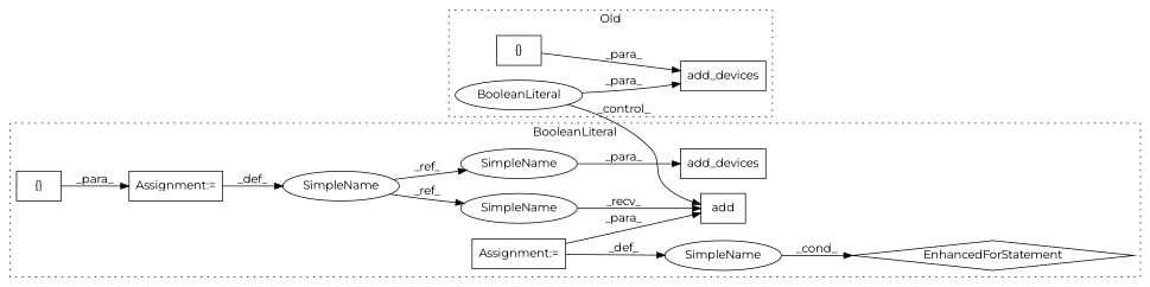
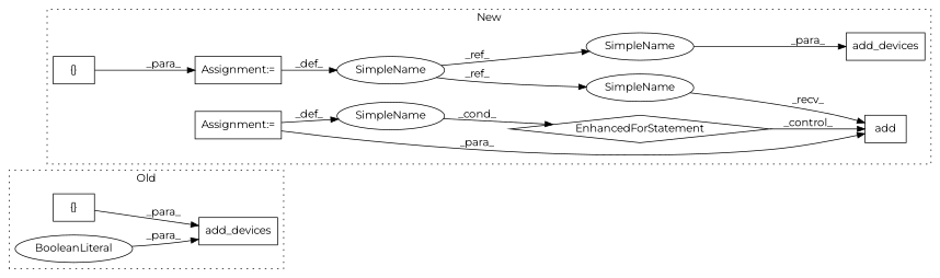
  digraph {
    fontname=Montserrat
    rankdir=LR
    node [a=42 fontname=Montserrat l=3 shape=box]
    edge [fontname=Montserrat]
    n1 [a=32 l="12,1" label=add_devices s="1625,1680"]
    n2 [a=4 l="1,1" label="{}" s="1646,1674"]
    n3 [a=9 l=4 label=BooleanLiteral s=1676 shape=ellipse]
    n4 [a=32 l="7,1" label=add s="2189,2228"]
    n5 [label=SimpleName s=2018 shape=ellipse]
    n6 [a=32 l="12,1" label=add_devices s="2283,2303"]
    n7 [a=7 l=1 label="Assignment:=" s=2021]
    n8 [a=4 l=2 label="{}" s=2041]
    n9 [a=7 l=1 label="Assignment:=" s=1952]
    n10 [a=70 l="53,2" label=EnhancedForStatement s="2049,2133" shape=diamond]
    n11 [l=4 label=SimpleName s=2121 shape=ellipse]
    n12 [label=SimpleName s=2185 shape=ellipse]
    n13 [label=SimpleName s=2295 shape=ellipse]
    subgraph cluster_1 {
      label=Old
      style=dotted
      n1
      n2
      n3
    }
    subgraph cluster_2 {
-     label=BooleanLiteral
+     label=New
      style=dotted
      n4
      n5
      n6
      n7
      n8
      n9
      n10
      n11
      n12
      n13
    }
    n2 -> n1 [label=_para_]
    n3 -> n1 [label=_para_]
    n5 -> n12 [label=_ref_]
    n5 -> n13 [label=_ref_]
    n7 -> n5 [label=_def_]
    n8 -> n7 [label=_para_]
    n9 -> n4 [label=_para_]
    n9 -> n11 [label=_def_]
-   n3 -> n4 [label=_control_]
+   n10 -> n4 [label=_control_]
    n11 -> n10 [label=_cond_]
    n12 -> n4 [label=_recv_]
    n13 -> n6 [label=_para_]
  }
